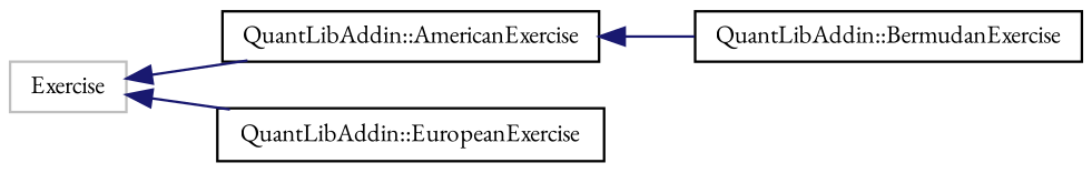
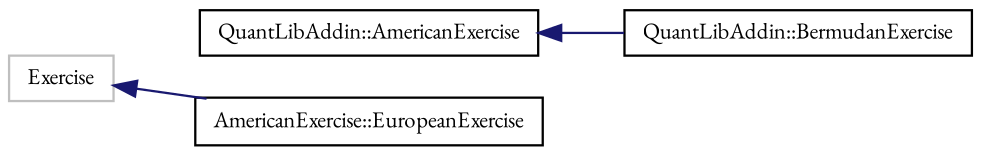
  digraph {
    fontname="EB Garamond"
    rankdir=LR
    node [color=black fillcolor=white fontname="EB Garamond" fontsize=10 shape=record style=filled]
    edge [color=midnightblue dir=back fontname="EB Garamond" fontsize=10 labelfontname=Helvetica labelfontsize=10 style=solid]
    n1 [color=grey75 height=0.2 label=Exercise width=0.4]
    n2 [height=0.2 label="QuantLibAddin::AmericanExercise" width=0.4]
-   n3 [height=0.2 label="QuantLibAddin::EuropeanExercise" width=0.4]
+   n3 [height=0.2 label="AmericanExercise::EuropeanExercise" width=0.4]
    n4 [height=0.2 label="QuantLibAddin::BermudanExercise" width=0.4]
-   n1 -> n2
    n1 -> n3
    n2 -> n4
  }
